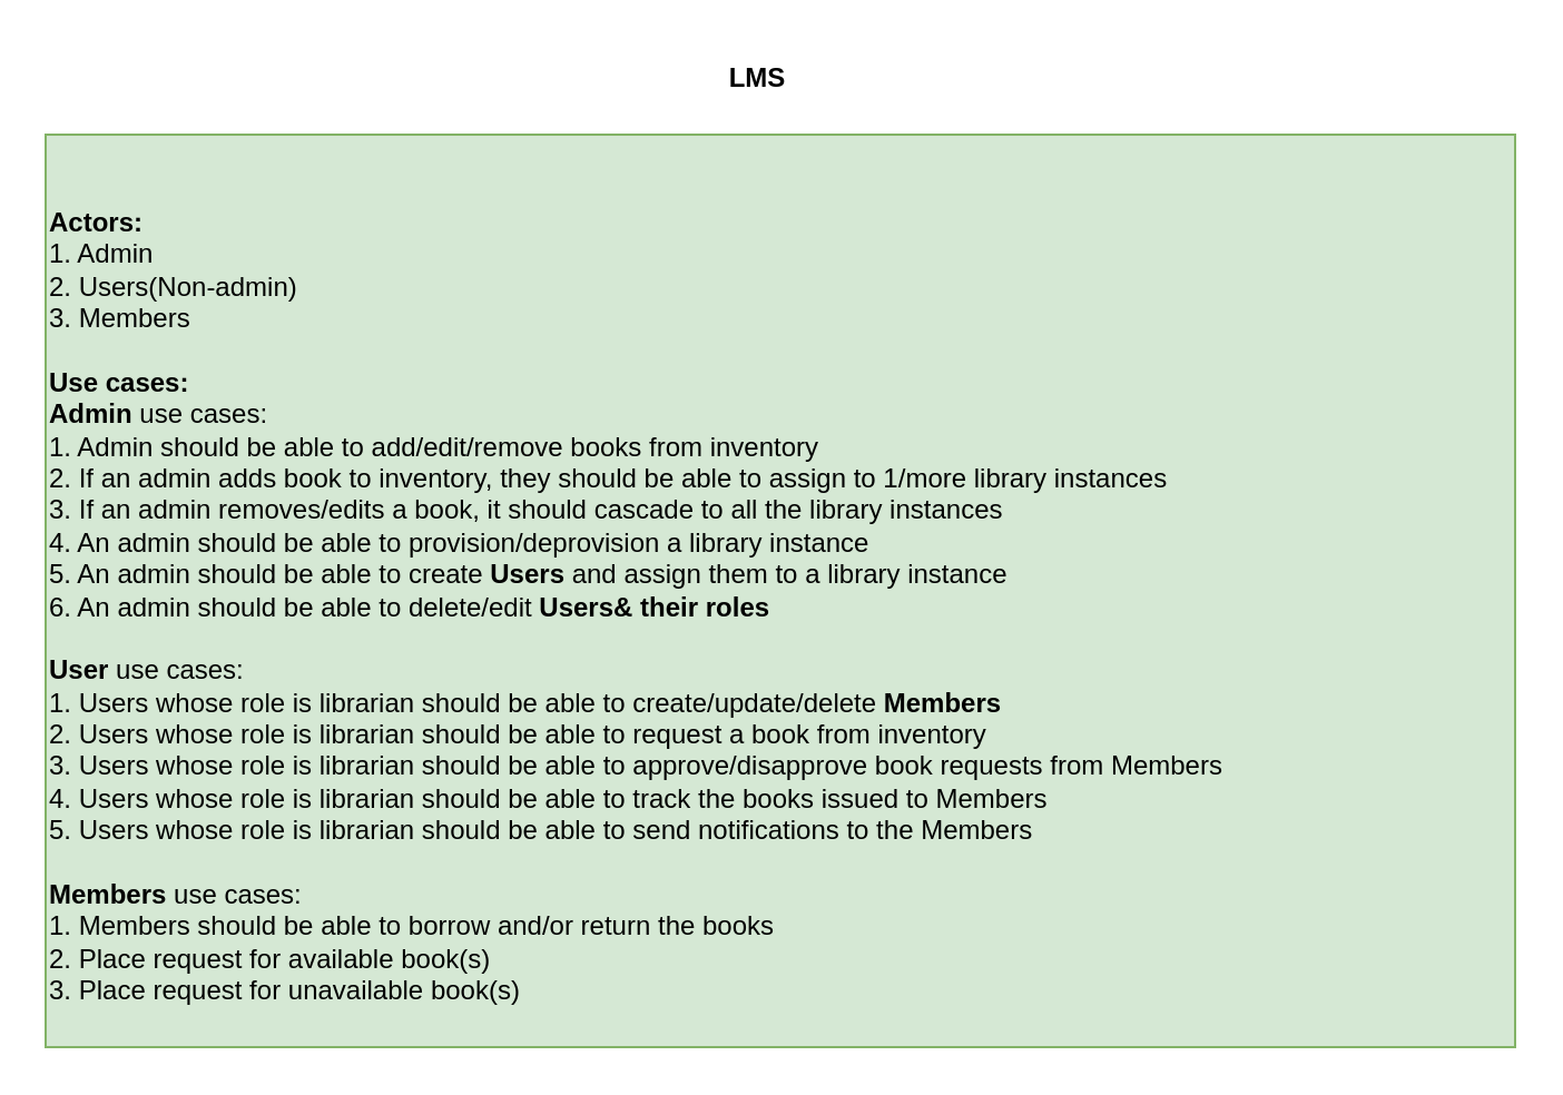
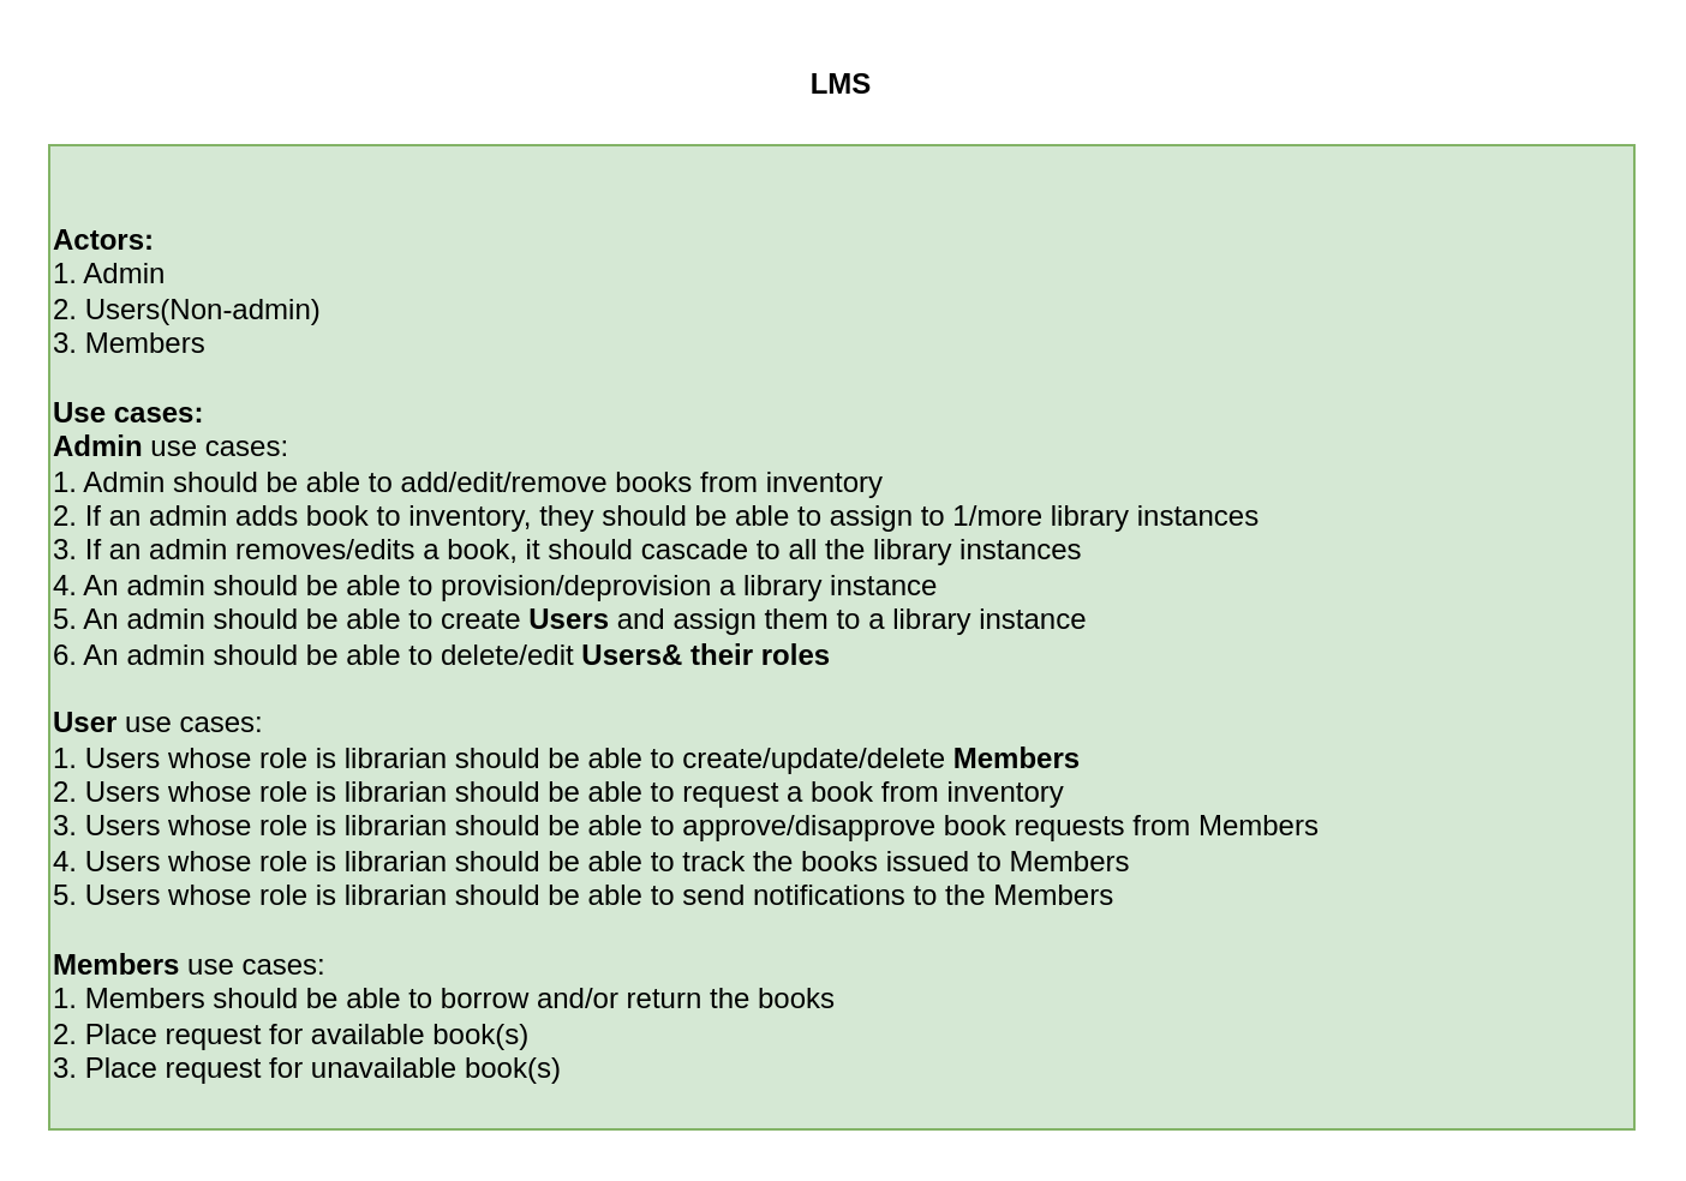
  <mxCell id="0" />
  <mxCell id="1" parent="0" />
  <mxCell id="2" value="&lt;b&gt;&lt;br&gt;Actors:&lt;/b&gt;&lt;br&gt;1. Admin&lt;br&gt;2. Users(Non-admin)&lt;br&gt;3. Members&lt;br&gt;&lt;br&gt;&lt;b&gt;Use cases:&lt;br&gt;Admin&lt;/b&gt; use cases:&lt;br&gt;1. Admin should be able to add/edit/remove books from inventory&lt;br&gt;2. If an admin adds book to inventory, they should be able to assign to 1/more library instances&lt;br&gt;3.&lt;b&gt;&amp;nbsp;&lt;/b&gt;If an admin removes/edits a book, it should cascade to all the library instances&lt;br&gt;4. An admin should be able to provision/deprovision a library instance&lt;br&gt;5. An admin should be able to create &lt;b&gt;Users&lt;/b&gt; and assign them to a library instance&lt;br&gt;6. An admin should be able to delete/edit &lt;b&gt;Users&amp;amp; their roles&lt;/b&gt;&lt;br&gt;&lt;br&gt;&lt;b&gt;User&lt;/b&gt; use cases:&lt;br&gt;1. Users whose role is librarian should be able to create/update/delete &lt;b&gt;Members&lt;br&gt;&lt;/b&gt;2. Users whose role is librarian should be able to request a book from inventory&lt;br&gt;3.&lt;b&gt;&amp;nbsp;&lt;/b&gt;Users whose role is librarian should be able to&amp;nbsp;approve/disapprove book requests from Members&lt;br&gt;4.&lt;b&gt;&amp;nbsp;&lt;/b&gt;Users whose role is librarian should be able to&amp;nbsp;track the books issued to Members&lt;b&gt;&lt;br&gt;&lt;/b&gt;5.&lt;b&gt;&amp;nbsp;&lt;/b&gt;Users whose role is librarian should be able to&amp;nbsp;send notifications to the Members&lt;br&gt;&lt;br&gt;&lt;b&gt;Members&lt;/b&gt; use cases:&lt;br&gt;1. Members should be able to borrow and/or return the books&lt;br&gt;2.&amp;nbsp;&lt;span style=&quot;text-align: center;&quot;&gt;Place request for available book(s)&lt;br&gt;3.&amp;nbsp;&lt;/span&gt;&lt;span style=&quot;text-align: center;&quot;&gt;Place request for unavailable book(s)&lt;/span&gt;&lt;span style=&quot;text-align: center;&quot;&gt;&lt;br&gt;&lt;/span&gt;" style="text;html=1;strokeColor=#82b366;fillColor=#d5e8d4;align=left;verticalAlign=middle;whiteSpace=wrap;rounded=0;perimeterSpacing=2;" vertex="1" parent="1"><mxGeometry x="20" y="60" width="660" height="410" as="geometry" /></mxCell>
- <mxCell id="3" value="&lt;b&gt;LMS&lt;/b&gt;" style="text;html=1;strokeColor=none;fillColor=none;align=center;verticalAlign=middle;whiteSpace=wrap;rounded=0;" vertex="1" parent="1"><mxGeometry x="310" y="20" width="60" height="30" as="geometry" /></mxCell>
+ <mxCell id="3" value="&lt;b&gt;LMS&lt;/b&gt;" style="text;html=1;strokeColor=none;fillColor=none;align=center;verticalAlign=middle;whiteSpace=wrap;rounded=0;" vertex="1" parent="1"><mxGeometry x="320" y="20" width="60" height="30" as="geometry" /></mxCell>
